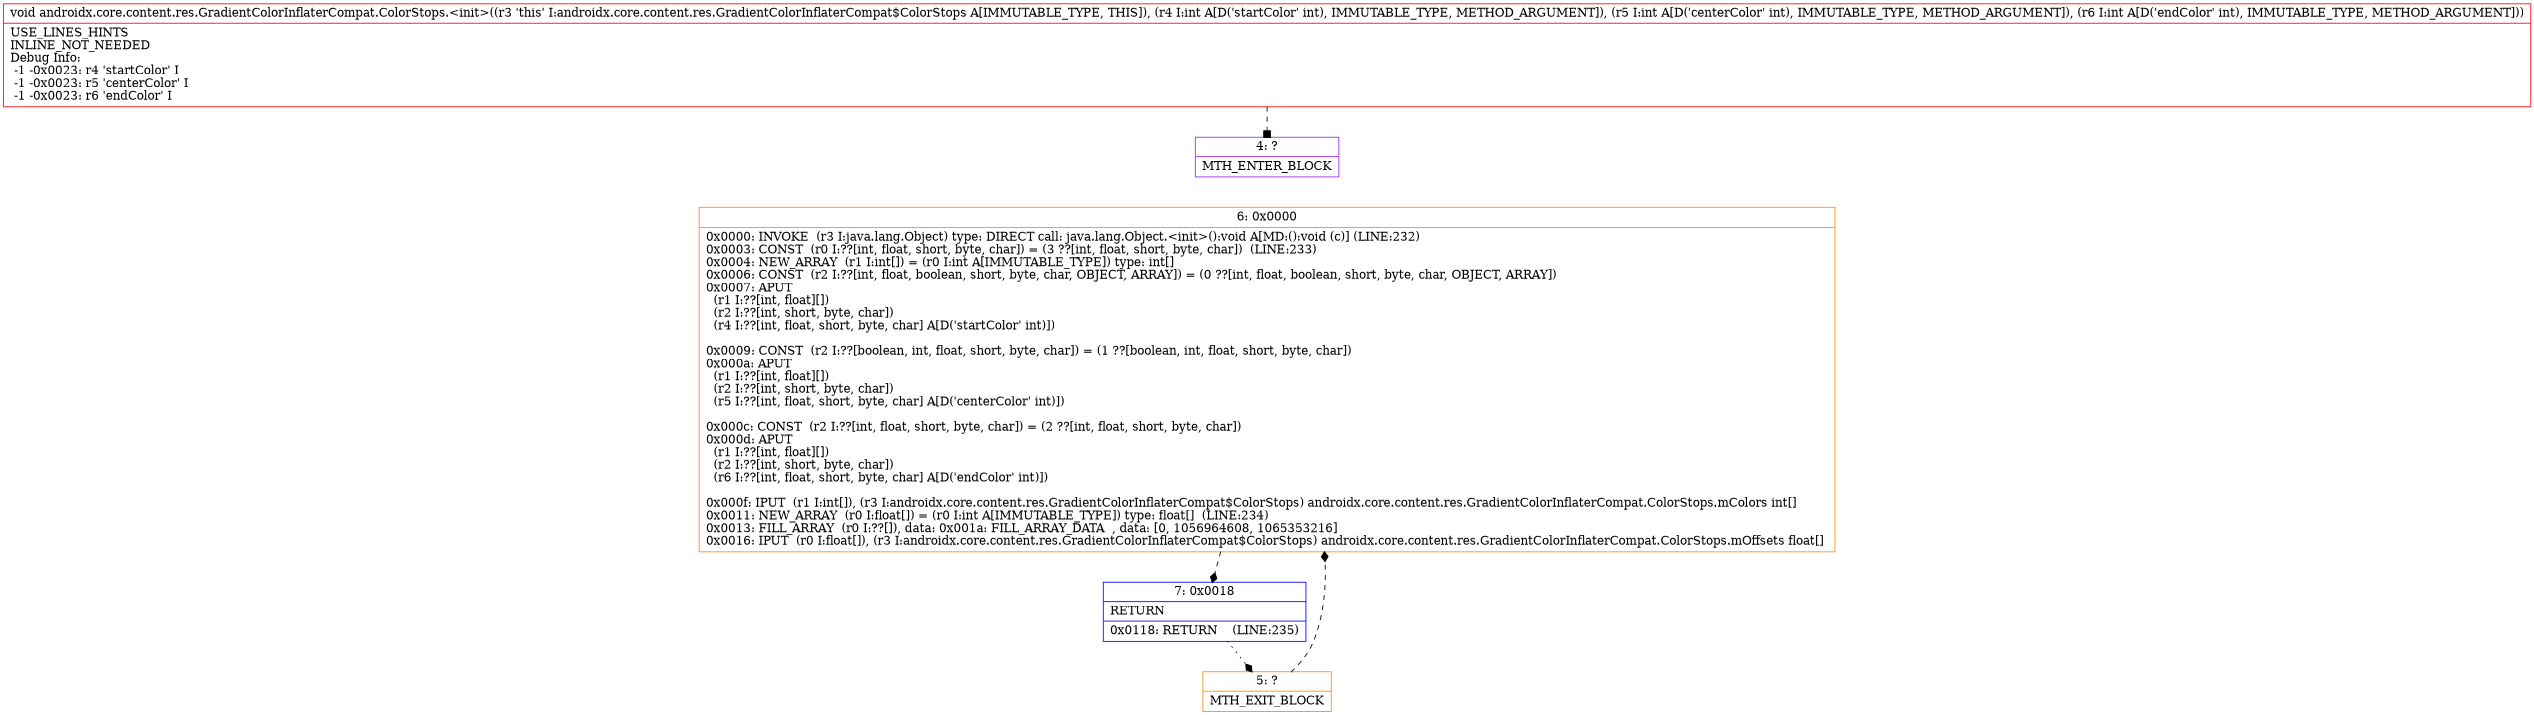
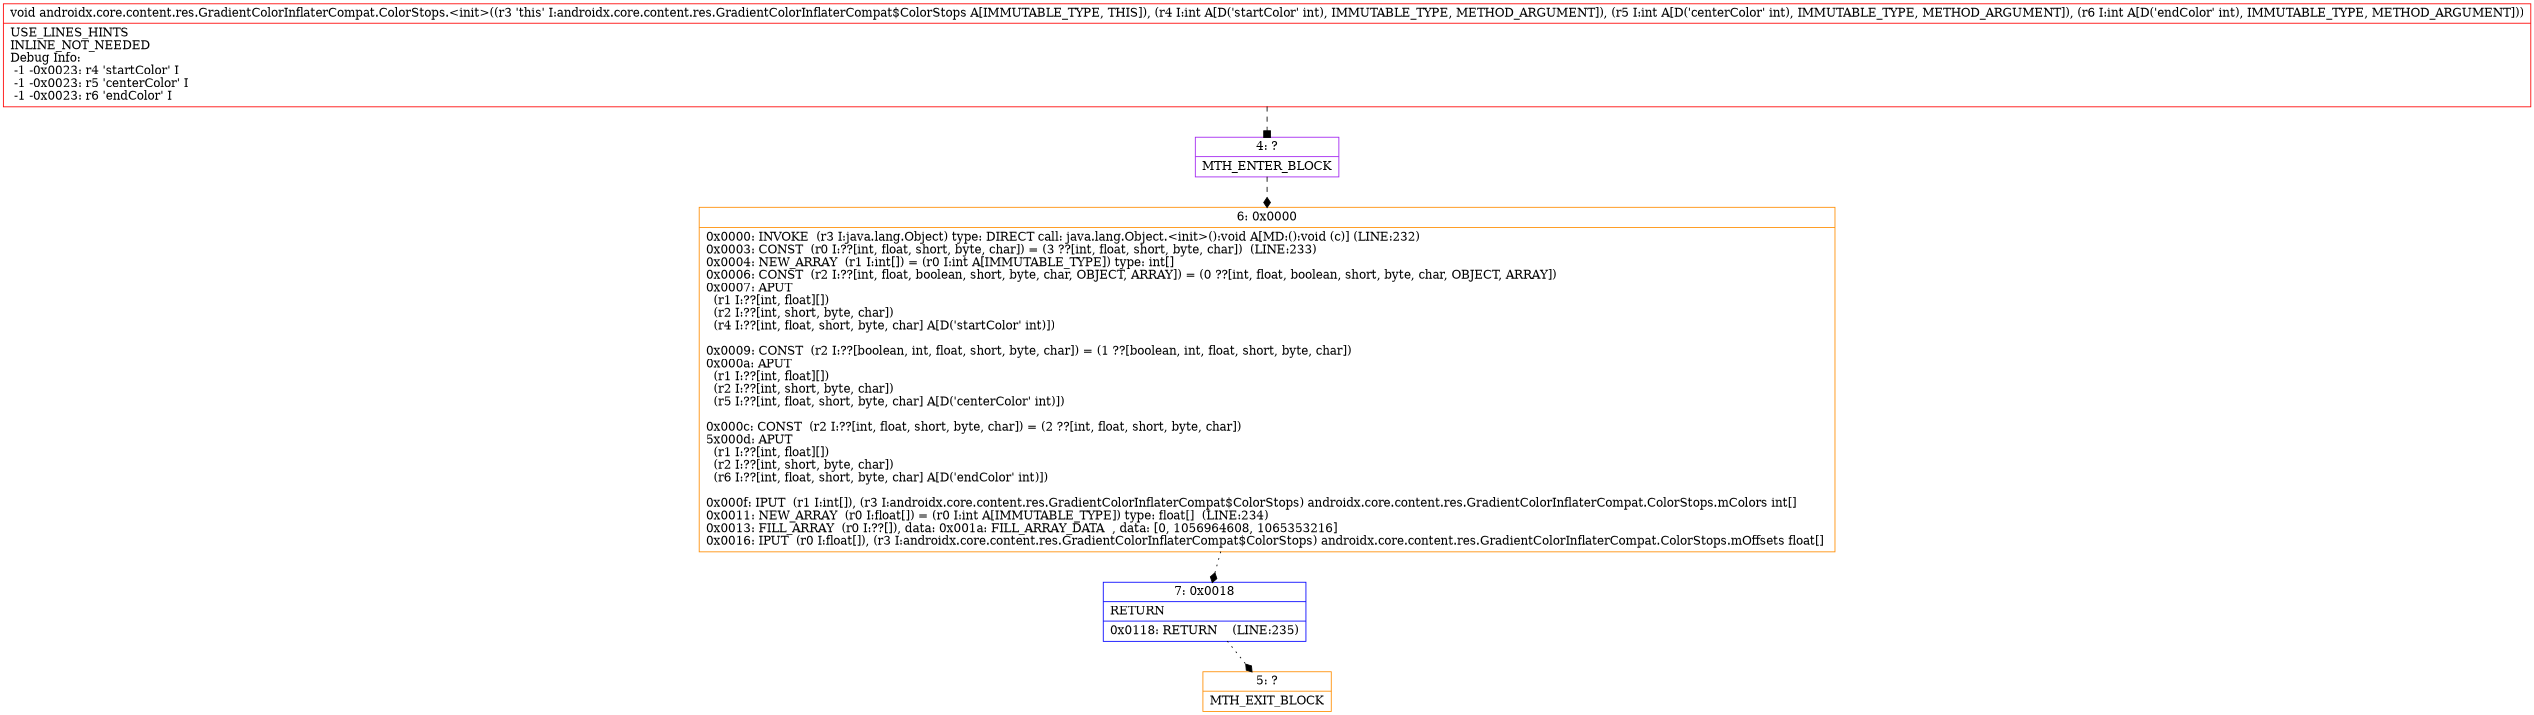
  digraph {
    fontname="DejaVu Serif"
    node [color=darkorange fontname="DejaVu Serif" shape=record]
    edge [arrowhead=diamond fontname="DejaVu Serif" style=dashed]
    n1 [color=purple label="{4\:\ ?|MTH_ENTER_BLOCK\l}"]
-   n2 [label="{6\:\ 0x0000|0x0000: INVOKE  (r3 I:java.lang.Object) type: DIRECT call: java.lang.Object.\<init\>():void A[MD:():void (c)] (LINE:232)\l0x0003: CONST  (r0 I:??[int, float, short, byte, char]) = (3 ??[int, float, short, byte, char])  (LINE:233)\l0x0004: NEW_ARRAY  (r1 I:int[]) = (r0 I:int A[IMMUTABLE_TYPE]) type: int[] \l0x0006: CONST  (r2 I:??[int, float, boolean, short, byte, char, OBJECT, ARRAY]) = (0 ??[int, float, boolean, short, byte, char, OBJECT, ARRAY]) \l0x0007: APUT  \l  (r1 I:??[int, float][])\l  (r2 I:??[int, short, byte, char])\l  (r4 I:??[int, float, short, byte, char] A[D('startColor' int)])\l \l0x0009: CONST  (r2 I:??[boolean, int, float, short, byte, char]) = (1 ??[boolean, int, float, short, byte, char]) \l0x000a: APUT  \l  (r1 I:??[int, float][])\l  (r2 I:??[int, short, byte, char])\l  (r5 I:??[int, float, short, byte, char] A[D('centerColor' int)])\l \l0x000c: CONST  (r2 I:??[int, float, short, byte, char]) = (2 ??[int, float, short, byte, char]) \l0x000d: APUT  \l  (r1 I:??[int, float][])\l  (r2 I:??[int, short, byte, char])\l  (r6 I:??[int, float, short, byte, char] A[D('endColor' int)])\l \l0x000f: IPUT  (r1 I:int[]), (r3 I:androidx.core.content.res.GradientColorInflaterCompat$ColorStops) androidx.core.content.res.GradientColorInflaterCompat.ColorStops.mColors int[] \l0x0011: NEW_ARRAY  (r0 I:float[]) = (r0 I:int A[IMMUTABLE_TYPE]) type: float[]  (LINE:234)\l0x0013: FILL_ARRAY  (r0 I:??[]), data: 0x001a: FILL_ARRAY_DATA  , data: [0, 1056964608, 1065353216] \l0x0016: IPUT  (r0 I:float[]), (r3 I:androidx.core.content.res.GradientColorInflaterCompat$ColorStops) androidx.core.content.res.GradientColorInflaterCompat.ColorStops.mOffsets float[] \l}"]
+   n2 [label="{6\:\ 0x0000|0x0000: INVOKE  (r3 I:java.lang.Object) type: DIRECT call: java.lang.Object.\<init\>():void A[MD:():void (c)] (LINE:232)\l0x0003: CONST  (r0 I:??[int, float, short, byte, char]) = (3 ??[int, float, short, byte, char])  (LINE:233)\l0x0004: NEW_ARRAY  (r1 I:int[]) = (r0 I:int A[IMMUTABLE_TYPE]) type: int[] \l0x0006: CONST  (r2 I:??[int, float, boolean, short, byte, char, OBJECT, ARRAY]) = (0 ??[int, float, boolean, short, byte, char, OBJECT, ARRAY]) \l0x0007: APUT  \l  (r1 I:??[int, float][])\l  (r2 I:??[int, short, byte, char])\l  (r4 I:??[int, float, short, byte, char] A[D('startColor' int)])\l \l0x0009: CONST  (r2 I:??[boolean, int, float, short, byte, char]) = (1 ??[boolean, int, float, short, byte, char]) \l0x000a: APUT  \l  (r1 I:??[int, float][])\l  (r2 I:??[int, short, byte, char])\l  (r5 I:??[int, float, short, byte, char] A[D('centerColor' int)])\l \l0x000c: CONST  (r2 I:??[int, float, short, byte, char]) = (2 ??[int, float, short, byte, char]) \l5x000d: APUT  \l  (r1 I:??[int, float][])\l  (r2 I:??[int, short, byte, char])\l  (r6 I:??[int, float, short, byte, char] A[D('endColor' int)])\l \l0x000f: IPUT  (r1 I:int[]), (r3 I:androidx.core.content.res.GradientColorInflaterCompat$ColorStops) androidx.core.content.res.GradientColorInflaterCompat.ColorStops.mColors int[] \l0x0011: NEW_ARRAY  (r0 I:float[]) = (r0 I:int A[IMMUTABLE_TYPE]) type: float[]  (LINE:234)\l0x0013: FILL_ARRAY  (r0 I:??[]), data: 0x001a: FILL_ARRAY_DATA  , data: [0, 1056964608, 1065353216] \l0x0016: IPUT  (r0 I:float[]), (r3 I:androidx.core.content.res.GradientColorInflaterCompat$ColorStops) androidx.core.content.res.GradientColorInflaterCompat.ColorStops.mOffsets float[] \l}"]
    n3 [color=blue label="{7\:\ 0x0018|RETURN\l|0x0118: RETURN    (LINE:235)\l}"]
    n4 [label="{5\:\ ?|MTH_EXIT_BLOCK\l}"]
    n5 [color=red label="{void androidx.core.content.res.GradientColorInflaterCompat.ColorStops.\<init\>((r3 'this' I:androidx.core.content.res.GradientColorInflaterCompat$ColorStops A[IMMUTABLE_TYPE, THIS]), (r4 I:int A[D('startColor' int), IMMUTABLE_TYPE, METHOD_ARGUMENT]), (r5 I:int A[D('centerColor' int), IMMUTABLE_TYPE, METHOD_ARGUMENT]), (r6 I:int A[D('endColor' int), IMMUTABLE_TYPE, METHOD_ARGUMENT]))  | USE_LINES_HINTS\lINLINE_NOT_NEEDED\lDebug Info:\l  \-1 \-0x0023: r4 'startColor' I\l  \-1 \-0x0023: r5 'centerColor' I\l  \-1 \-0x0023: r6 'endColor' I\l}"]
-   n4 -> n2
-   n2 -> n3
+   n1 -> n2
+   n2 -> n3 [style=dotted]
    n3 -> n4 [style=dotted]
    n5 -> n1 [arrowhead=box]
  }
